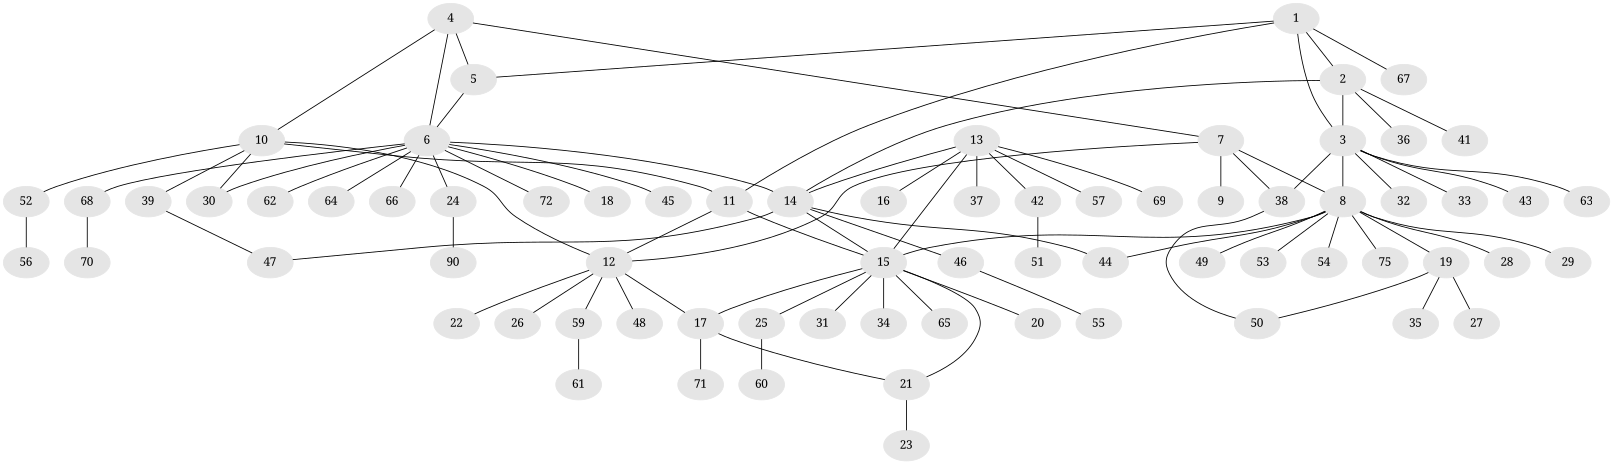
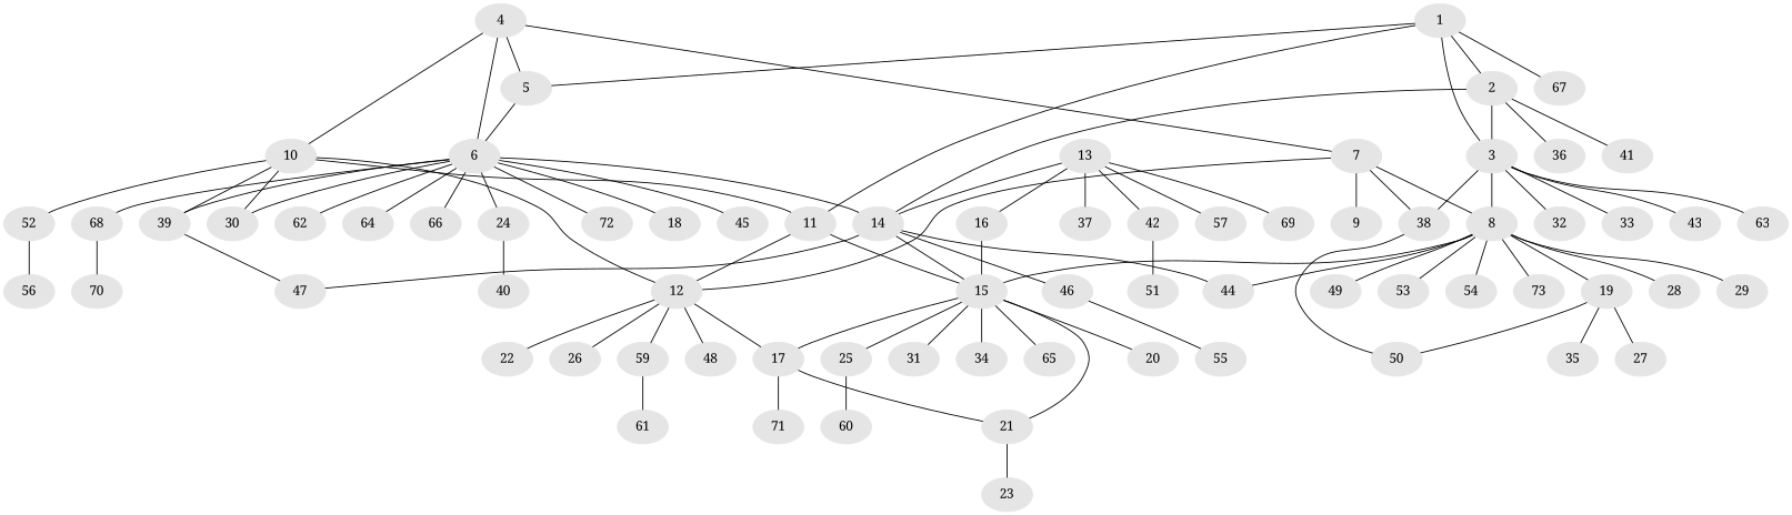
  graph {
    fontname="Noto Serif"
    node [color=gray90 fontname="Noto Serif" style=filled]
    edge [fontname="Noto Serif"]
    1
    2
    3
    5
    11
    67
    14
    36
    41
    8
    32
    33
    38
    43
    63
    6
    12
    15
    44
    46
    47
    19
    28
    29
    49
    53
    54
-   73 [label=75]
+   73
    50
    4
    7
    10
    18
    24
    30
    39
    45
    62
    64
    66
    68
    72
    9
    52
-   40 [label=90]
+   40
    70
    17
    22
    26
    48
    59
    20
    21
    25
    31
    34
    65
    27
    35
    56
    71
    61
    13
    16
    37
    42
    57
    69
    51
    55
    23
    60
    1 -- 2
    1 -- 3
    1 -- 5
    1 -- 11
    1 -- 67
    2 -- 3
    2 -- 14
    2 -- 36
    2 -- 41
    3 -- 8
    3 -- 32
    3 -- 33
    3 -- 38
    3 -- 43
    3 -- 63
    5 -- 6
    11 -- 12
    11 -- 15
    14 -- 15
    14 -- 44
    14 -- 46
    14 -- 47
    8 -- 15
    8 -- 44
    8 -- 19
    8 -- 28
    8 -- 29
    8 -- 49
    8 -- 53
    8 -- 54
    8 -- 73
    38 -- 50
    6 -- 14
    6 -- 18
    6 -- 24
    6 -- 30
+   6 -- 39
    6 -- 45
    6 -- 62
    6 -- 64
    6 -- 66
    6 -- 68
    6 -- 72
    12 -- 17
    12 -- 22
    12 -- 26
    12 -- 48
    12 -- 59
    15 -- 17
    15 -- 20
    15 -- 21
    15 -- 25
    15 -- 31
    15 -- 34
    15 -- 65
    46 -- 55
    19 -- 50
    19 -- 27
    19 -- 35
    4 -- 5
    4 -- 6
    4 -- 7
    4 -- 10
    7 -- 8
    7 -- 38
    7 -- 12
    7 -- 9
    10 -- 11
    10 -- 12
    10 -- 30
    10 -- 39
    10 -- 52
    24 -- 40
    39 -- 47
    68 -- 70
    52 -- 56
    17 -- 21
    17 -- 71
    59 -- 61
    21 -- 23
    25 -- 60
    13 -- 14
-   13 -- 15
+   16 -- 15
    13 -- 16
    13 -- 37
    13 -- 42
    13 -- 57
    13 -- 69
    42 -- 51
  }
